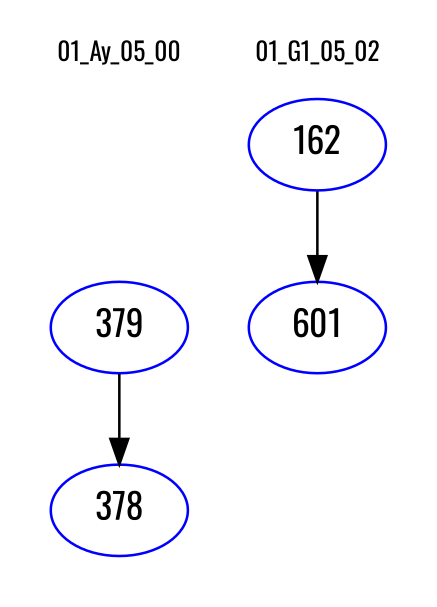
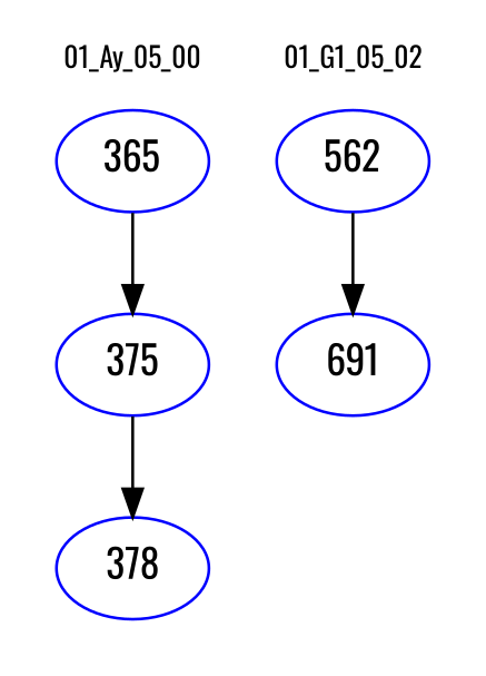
  digraph {
    fontname=Oswald
    node [color=blue fontname=Oswald]
    edge [color=black fontname=Oswald]
+   n1 [label=365]
    n2 [label=378]
-   n3 [label=379]
-   n4 [label=162]
-   n5 [label=601]
+   n3 [label=375]
+   n4 [label=562]
+   n5 [label=691]
    subgraph cluster_1 {
      color=white
      fontsize=10
      label="01_Ay_05_00"
+     n1
      n2
      n3
    }
    subgraph cluster_2 {
      color=white
      fontsize=10
      label="01_G1_05_02"
      n4
      n5
    }
+   n1 -> n3
    n3 -> n2
    n4 -> n5
  }
